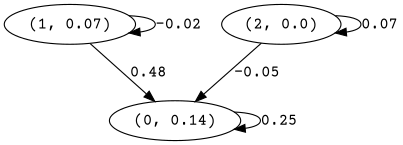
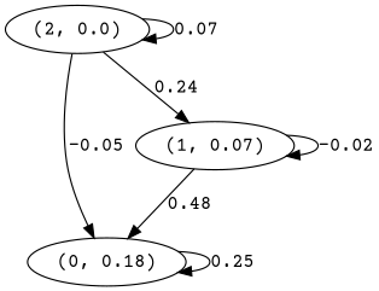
  digraph {
    fontname="Courier Prime"
    node [fontname="Courier Prime"]
    edge [fontname="Courier Prime"]
-   n1 [label="(0, 0.14)"]
+   n1 [label="(0, 0.18)"]
    n2 [label="(1, 0.07)"]
    n3 [label="(2, 0.0)"]
    n1 -> n1 [label=0.25]
    n2 -> n1 [label=0.48]
    n2 -> n2 [label=-0.02]
    n3 -> n1 [label=-0.05]
+   n3 -> n2 [label=0.24]
    n3 -> n3 [label=0.07]
  }
